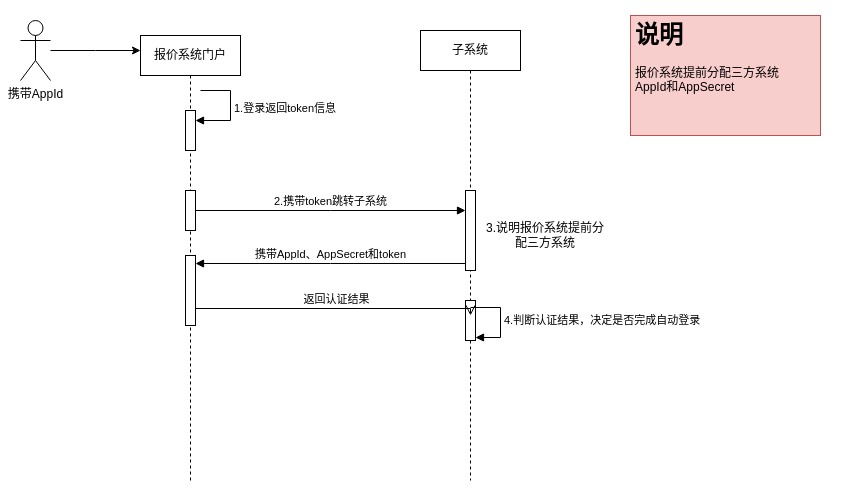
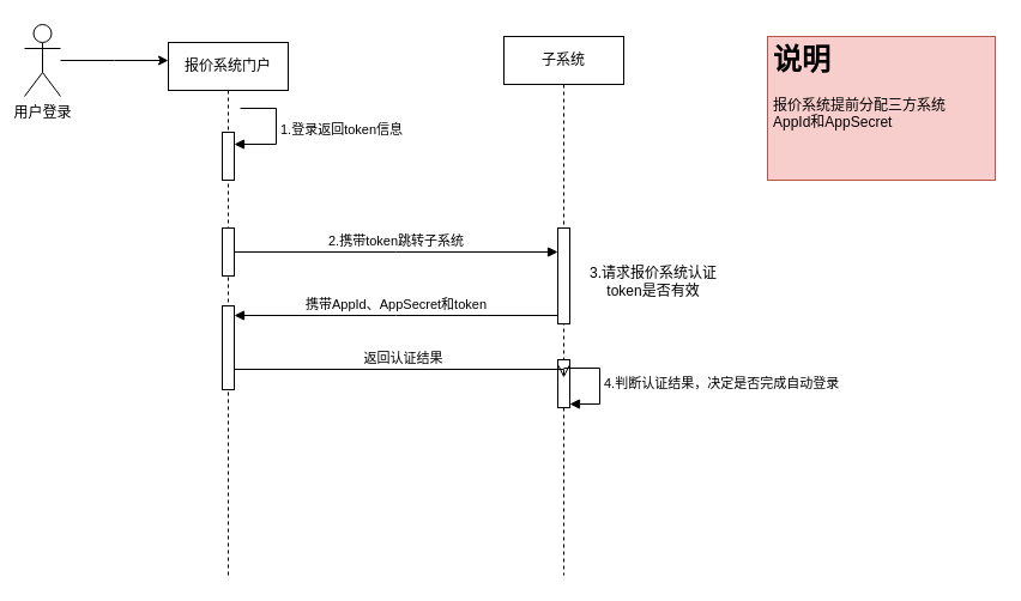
  <mxCell id="0" />
  <mxCell id="1" parent="0" />
  <mxCell id="2" value="报价系统门户" style="shape=umlLifeline;perimeter=lifelinePerimeter;whiteSpace=wrap;html=1;container=1;dropTarget=0;collapsible=0;recursiveResize=0;outlineConnect=0;portConstraint=eastwest;newEdgeStyle={&quot;edgeStyle&quot;:&quot;elbowEdgeStyle&quot;,&quot;elbow&quot;:&quot;vertical&quot;,&quot;curved&quot;:0,&quot;rounded&quot;:0};" vertex="1" parent="1"><mxGeometry x="140" y="35" width="100" height="445" as="geometry" /></mxCell>
  <mxCell id="3" value="" style="html=1;points=[];perimeter=orthogonalPerimeter;outlineConnect=0;targetShapes=umlLifeline;portConstraint=eastwest;newEdgeStyle={&quot;edgeStyle&quot;:&quot;elbowEdgeStyle&quot;,&quot;elbow&quot;:&quot;vertical&quot;,&quot;curved&quot;:0,&quot;rounded&quot;:0};" vertex="1" parent="2"><mxGeometry x="45" y="75" width="10" height="40" as="geometry" /></mxCell>
  <mxCell id="4" value="1.登录返回token信息" style="html=1;align=left;spacingLeft=2;endArrow=block;rounded=0;edgeStyle=orthogonalEdgeStyle;curved=0;rounded=0;" edge="1" target="3" parent="2"><mxGeometry relative="1" as="geometry"><mxPoint x="60" y="55" as="sourcePoint" /><Array as="points"><mxPoint x="90" y="85" /></Array></mxGeometry></mxCell>
  <mxCell id="5" value="" style="html=1;points=[];perimeter=orthogonalPerimeter;outlineConnect=0;targetShapes=umlLifeline;portConstraint=eastwest;newEdgeStyle={&quot;edgeStyle&quot;:&quot;elbowEdgeStyle&quot;,&quot;elbow&quot;:&quot;vertical&quot;,&quot;curved&quot;:0,&quot;rounded&quot;:0};" vertex="1" parent="2"><mxGeometry x="45" y="220" width="10" height="70" as="geometry" /></mxCell>
  <mxCell id="6" value="" style="html=1;points=[];perimeter=orthogonalPerimeter;outlineConnect=0;targetShapes=umlLifeline;portConstraint=eastwest;newEdgeStyle={&quot;edgeStyle&quot;:&quot;elbowEdgeStyle&quot;,&quot;elbow&quot;:&quot;vertical&quot;,&quot;curved&quot;:0,&quot;rounded&quot;:0};" vertex="1" parent="2"><mxGeometry x="45" y="155" width="10" height="40" as="geometry" /></mxCell>
  <mxCell id="7" style="edgeStyle=orthogonalEdgeStyle;rounded=0;orthogonalLoop=1;jettySize=auto;html=1;" edge="1" parent="1" source="8"><mxGeometry relative="1" as="geometry"><mxPoint x="140" y="50" as="targetPoint" /></mxGeometry></mxCell>
- <mxCell id="8" value="携带AppId" style="shape=umlActor;verticalLabelPosition=bottom;verticalAlign=top;html=1;" vertex="1" parent="1"><mxGeometry x="20" y="20" width="30" height="60" as="geometry" /></mxCell>
+ <mxCell id="8" value="用户登录" style="shape=umlActor;verticalLabelPosition=bottom;verticalAlign=top;html=1;" vertex="1" parent="1"><mxGeometry x="20" y="20" width="30" height="60" as="geometry" /></mxCell>
  <mxCell id="9" value="子系统" style="shape=umlLifeline;perimeter=lifelinePerimeter;whiteSpace=wrap;html=1;container=1;dropTarget=0;collapsible=0;recursiveResize=0;outlineConnect=0;portConstraint=eastwest;newEdgeStyle={&quot;edgeStyle&quot;:&quot;elbowEdgeStyle&quot;,&quot;elbow&quot;:&quot;vertical&quot;,&quot;curved&quot;:0,&quot;rounded&quot;:0};" vertex="1" parent="1"><mxGeometry x="420" y="30" width="100" height="450" as="geometry" /></mxCell>
  <mxCell id="10" value="" style="html=1;points=[];perimeter=orthogonalPerimeter;outlineConnect=0;targetShapes=umlLifeline;portConstraint=eastwest;newEdgeStyle={&quot;edgeStyle&quot;:&quot;elbowEdgeStyle&quot;,&quot;elbow&quot;:&quot;vertical&quot;,&quot;curved&quot;:0,&quot;rounded&quot;:0};" vertex="1" parent="9"><mxGeometry x="45" y="160" width="10" height="80" as="geometry" /></mxCell>
  <mxCell id="11" value="" style="html=1;points=[];perimeter=orthogonalPerimeter;outlineConnect=0;targetShapes=umlLifeline;portConstraint=eastwest;newEdgeStyle={&quot;edgeStyle&quot;:&quot;elbowEdgeStyle&quot;,&quot;elbow&quot;:&quot;vertical&quot;,&quot;curved&quot;:0,&quot;rounded&quot;:0};" vertex="1" parent="9"><mxGeometry x="45" y="270" width="10" height="40" as="geometry" /></mxCell>
  <mxCell id="12" value="4.判断认证结果，决定是否完成自动登录" style="html=1;align=left;spacingLeft=2;endArrow=block;rounded=0;edgeStyle=orthogonalEdgeStyle;curved=0;rounded=0;" edge="1" parent="9"><mxGeometry relative="1" as="geometry"><mxPoint x="50" y="277" as="sourcePoint" /><Array as="points"><mxPoint x="80" y="307" /></Array><mxPoint x="55" y="307" as="targetPoint" /></mxGeometry></mxCell>
  <mxCell id="13" value="2.携带token跳转子系统" style="html=1;verticalAlign=bottom;endArrow=block;edgeStyle=elbowEdgeStyle;elbow=vertical;curved=0;rounded=0;" edge="1" target="10" parent="1" source="6"><mxGeometry relative="1" as="geometry"><mxPoint x="200" y="200" as="sourcePoint" /></mxGeometry></mxCell>
  <mxCell id="14" value="携带AppId、AppSecret和token" style="html=1;verticalAlign=bottom;endArrow=block;edgeStyle=elbowEdgeStyle;elbow=vertical;curved=0;rounded=0;" edge="1" target="5" parent="1" source="10"><mxGeometry relative="1" as="geometry"><mxPoint x="460" y="240" as="sourcePoint" /></mxGeometry></mxCell>
  <mxCell id="15" value="返回认证结果" style="html=1;verticalAlign=bottom;endArrow=open;endSize=8;edgeStyle=elbowEdgeStyle;elbow=vertical;curved=0;rounded=0;" edge="1" source="5" parent="1"><mxGeometry relative="1" as="geometry"><mxPoint x="470" y="315" as="targetPoint" /><Array as="points"><mxPoint x="330" y="308" /></Array></mxGeometry></mxCell>
- <mxCell id="16" value="&lt;h1&gt;说明&lt;/h1&gt;&lt;p&gt;报价系统提前分配三方系统&lt;br&gt;AppId和AppSecret&lt;/p&gt;" style="text;html=1;strokeColor=#b85450;fillColor=#f8cecc;spacing=5;spacingTop=-20;whiteSpace=wrap;overflow=hidden;rounded=0;" vertex="1" parent="1"><mxGeometry x="630" y="15" width="190" height="120" as="geometry" /></mxCell>
- <mxCell id="17" value="3.说明报价系统提前分配三方系统" style="text;html=1;strokeColor=none;fillColor=none;align=center;verticalAlign=middle;whiteSpace=wrap;rounded=0;" vertex="1" parent="1"><mxGeometry x="480" y="220" width="130" height="30" as="geometry" /></mxCell>
+ <mxCell id="16" value="&lt;h1&gt;说明&lt;/h1&gt;&lt;p&gt;报价系统提前分配三方系统&lt;br&gt;AppId和AppSecret&lt;/p&gt;" style="text;html=1;strokeColor=#b85450;fillColor=#f8cecc;spacing=5;spacingTop=-20;whiteSpace=wrap;overflow=hidden;rounded=0;" vertex="1" parent="1"><mxGeometry x="640" y="30" width="190" height="120" as="geometry" /></mxCell>
+ <mxCell id="17" value="3.请求报价系统认证token是否有效" style="text;html=1;strokeColor=none;fillColor=none;align=center;verticalAlign=middle;whiteSpace=wrap;rounded=0;" vertex="1" parent="1"><mxGeometry x="480" y="220" width="130" height="30" as="geometry" /></mxCell>
